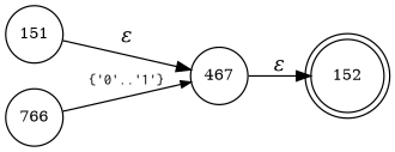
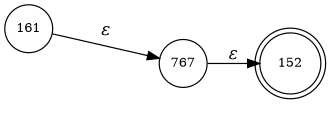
  digraph {
    rankdir=LR
    node [fixedsize=true fontsize=11 shape=circle peripheries=1]
    edge [fontname="Times-Italic"]
    n1 [label=152 shape=doublecircle width=.6 peripheries=""]
-   n2 [label=151 width=.55]
-   n3 [label=467 width=.55]
-   n4 [label=766 width=.55]
+   n2 [label=161 width=.55]
+   n3 [label=767 width=.55]
    n2 -> n3 [label="&epsilon;"]
    n3 -> n1 [label="&epsilon;"]
-   n4 -> n3 [arrowhead=normal arrowsize=.7 fontname=Courier fontsize=11 label="{'0'..'1'}"]
  }
